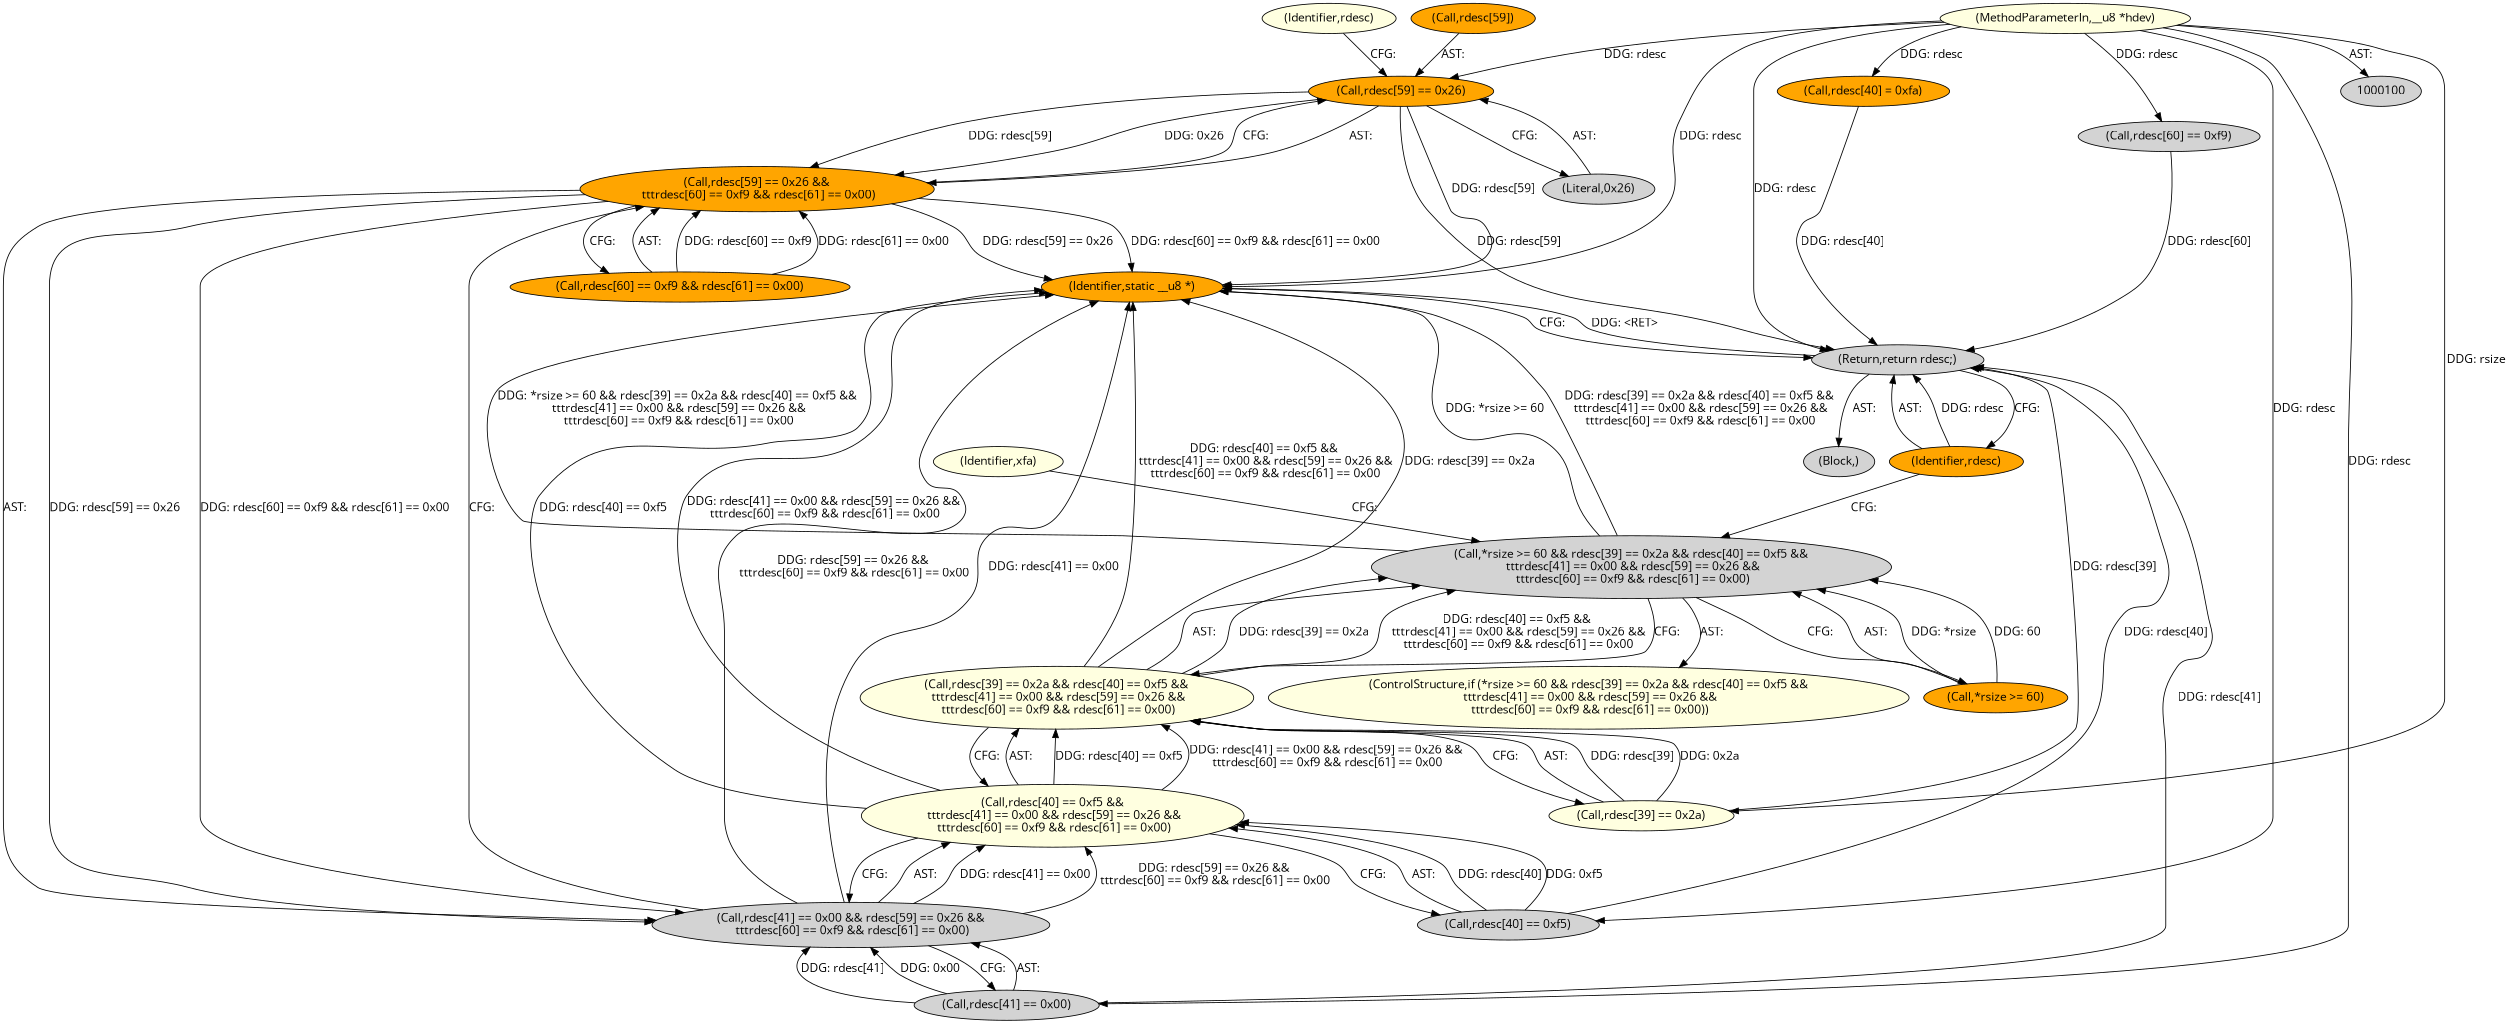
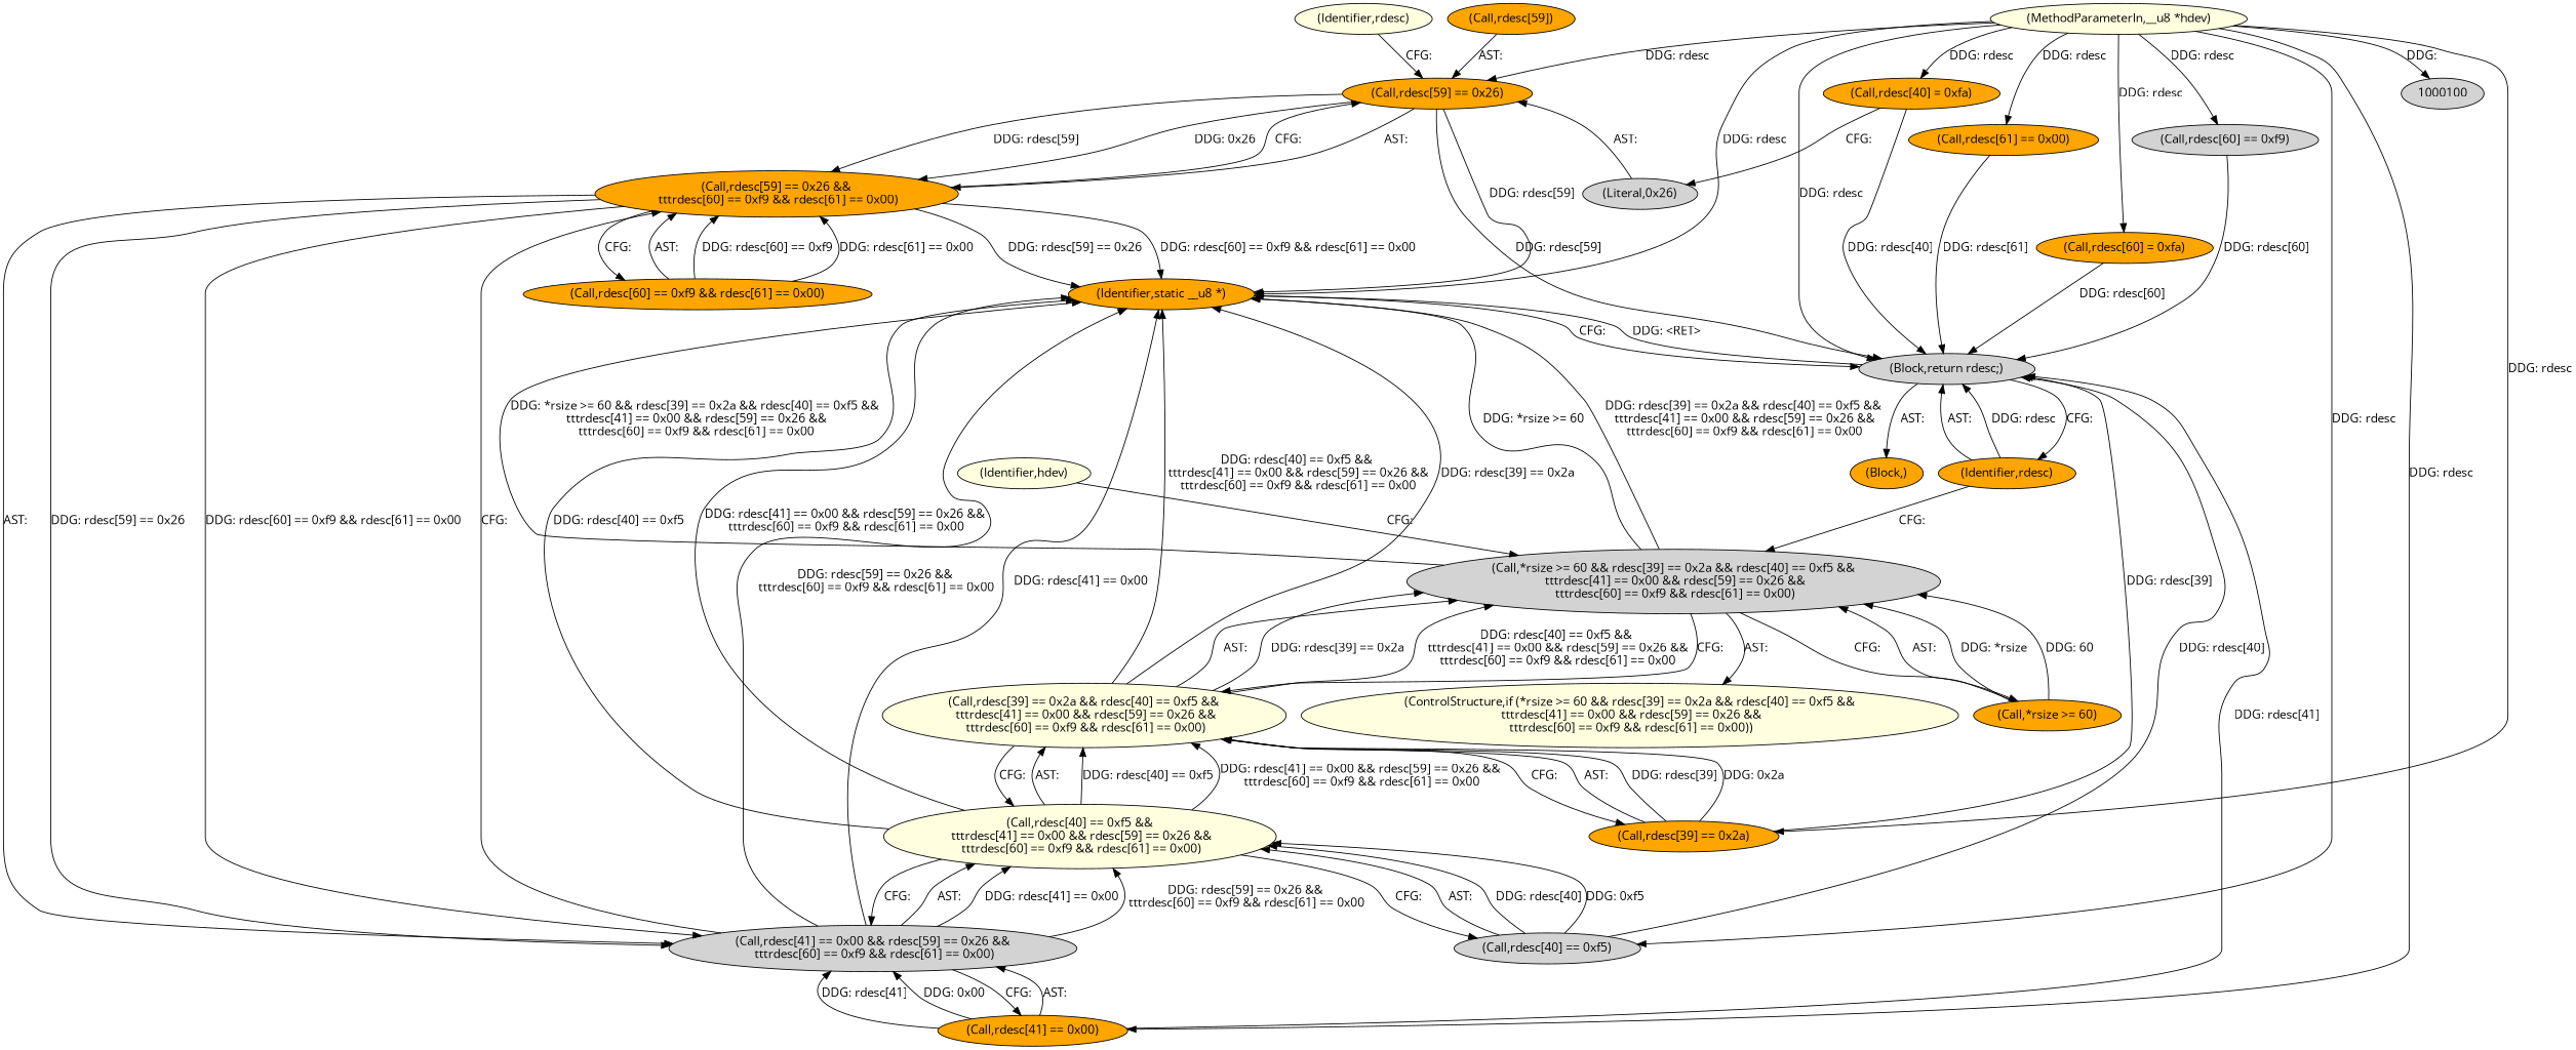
  digraph {
    fontname="Open Sans"
    node [fillcolor=orange fontname="Open Sans" style=filled]
    edge [fontname="Open Sans"]
    n1 [label="(Call,rdesc[59] == 0x26)"]
    n2 [label="(Call,rdesc[59] == 0x26 &&\n \t\t\trdesc[60] == 0xf9 && rdesc[61] == 0x00)"]
-   n3 [fillcolor=lightgrey label="(Return,return rdesc;)"]
+   n3 [fillcolor=lightgrey label="(Block,return rdesc;)"]
    n4 [label="(Identifier,static __u8 *)"]
    n5 [fillcolor=lightgrey label="(Literal,0x26)"]
    n6 [fillcolor=lightgrey label="(Call,rdesc[41] == 0x00 && rdesc[59] == 0x26 &&\n \t\t\trdesc[60] == 0xf9 && rdesc[61] == 0x00)"]
    n7 [label="(Call,rdesc[60] == 0xf9 && rdesc[61] == 0x00)"]
    n8 [label="(Identifier,rdesc)"]
-   n9 [fillcolor=lightgrey label="(Block,)"]
+   n9 [label="(Block,)"]
    n10 [fillcolor=lightyellow label="(MethodParameterIn,__u8 *hdev)"]
    n11 [fillcolor=lightgrey label="(Call,rdesc[40] == 0xf5)"]
    n12 [label="(Call,rdesc[40] = 0xfa)"]
-   n15 [fillcolor=lightgrey label="(Call,rdesc[41] == 0x00)"]
+   n13 [label="(Call,rdesc[61] == 0x00)"]
+   n14 [label="(Call,rdesc[60] = 0xfa)"]
+   n15 [label="(Call,rdesc[41] == 0x00)"]
    n16 [fillcolor=lightgrey label="(Call,rdesc[60] == 0xf9)"]
-   n17 [fillcolor=lightyellow label="(Call,rdesc[39] == 0x2a)"]
+   n17 [label="(Call,rdesc[39] == 0x2a)"]
    1000100 [fillcolor=lightgrey]
    n19 [fillcolor=lightyellow label="(Call,rdesc[40] == 0xf5 &&\n \t\t\trdesc[41] == 0x00 && rdesc[59] == 0x26 &&\n \t\t\trdesc[60] == 0xf9 && rdesc[61] == 0x00)"]
    n20 [fillcolor=lightyellow label="(Call,rdesc[39] == 0x2a && rdesc[40] == 0xf5 &&\n \t\t\trdesc[41] == 0x00 && rdesc[59] == 0x26 &&\n \t\t\trdesc[60] == 0xf9 && rdesc[61] == 0x00)"]
    n21 [fillcolor=lightgrey label="(Call,*rsize >= 60 && rdesc[39] == 0x2a && rdesc[40] == 0xf5 &&\n \t\t\trdesc[41] == 0x00 && rdesc[59] == 0x26 &&\n \t\t\trdesc[60] == 0xf9 && rdesc[61] == 0x00)"]
    n22 [fillcolor=lightyellow label="(ControlStructure,if (*rsize >= 60 && rdesc[39] == 0x2a && rdesc[40] == 0xf5 &&\n \t\t\trdesc[41] == 0x00 && rdesc[59] == 0x26 &&\n \t\t\trdesc[60] == 0xf9 && rdesc[61] == 0x00))"]
    n23 [label="(Call,*rsize >= 60)"]
    n24 [fillcolor=lightyellow label="(Identifier,rdesc)"]
    n25 [label="(Call,rdesc[59])"]
-   n26 [fillcolor=lightyellow label="(Identifier,xfa)"]
+   n26 [fillcolor=lightyellow label="(Identifier,hdev)"]
    n1 -> n2 [label="AST: "]
    n1 -> n2 [label="DDG: rdesc[59]"]
    n1 -> n2 [label="DDG: 0x26"]
    n1 -> n3 [label="DDG: rdesc[59]"]
    n1 -> n4 [label="DDG: rdesc[59]"]
-   n1 -> n5 [label="CFG: "]
+   n12 -> n5 [label="CFG: "]
    n2 -> n1 [label="CFG: "]
    n2 -> n4 [label="DDG: rdesc[59] == 0x26"]
    n2 -> n4 [label="DDG: rdesc[60] == 0xf9 && rdesc[61] == 0x00"]
    n2 -> n6 [label="AST: "]
    n2 -> n6 [label="DDG: rdesc[59] == 0x26"]
    n2 -> n6 [label="DDG: rdesc[60] == 0xf9 && rdesc[61] == 0x00"]
    n2 -> n7 [label="CFG: "]
    n3 -> n4 [label="DDG: <RET>"]
    n3 -> n8 [label="CFG: "]
    n3 -> n9 [label="AST: "]
    n4 -> n3 [label="CFG: "]
    n5 -> n1 [label="AST: "]
    n6 -> n2 [label="CFG: "]
    n6 -> n4 [label="DDG: rdesc[59] == 0x26 &&\n \t\t\trdesc[60] == 0xf9 && rdesc[61] == 0x00"]
    n6 -> n4 [label="DDG: rdesc[41] == 0x00"]
    n6 -> n15 [label="CFG: "]
    n6 -> n19 [label="AST: "]
    n6 -> n19 [label="DDG: rdesc[41] == 0x00"]
    n6 -> n19 [label="DDG: rdesc[59] == 0x26 &&\n \t\t\trdesc[60] == 0xf9 && rdesc[61] == 0x00"]
    n7 -> n2 [label="AST: "]
    n7 -> n2 [label="DDG: rdesc[60] == 0xf9"]
    n7 -> n2 [label="DDG: rdesc[61] == 0x00"]
    n8 -> n3 [label="AST: "]
    n8 -> n3 [label="DDG: rdesc"]
    n8 -> n21 [label="CFG: "]
    n10 -> n1 [label="DDG: rdesc"]
    n10 -> n3 [label="DDG: rdesc"]
    n10 -> n4 [label="DDG: rdesc"]
    n10 -> n11 [label="DDG: rdesc"]
    n10 -> n12 [label="DDG: rdesc"]
+   n10 -> n13 [label="DDG: rdesc"]
+   n10 -> n14 [label="DDG: rdesc"]
    n10 -> n15 [label="DDG: rdesc"]
    n10 -> n16 [label="DDG: rdesc"]
-   n10 -> n17 [label="DDG: rsize"]
-   n10 -> 1000100 [label="AST: "]
+   n10 -> n17 [label="DDG: rdesc"]
+   n10 -> 1000100 [label="DDG: "]
    n11 -> n3 [label="DDG: rdesc[40]"]
    n11 -> n19 [label="AST: "]
    n11 -> n19 [label="DDG: rdesc[40]"]
    n11 -> n19 [label="DDG: 0xf5"]
    n12 -> n3 [label="DDG: rdesc[40]"]
+   n13 -> n3 [label="DDG: rdesc[61]"]
+   n14 -> n3 [label="DDG: rdesc[60]"]
    n15 -> n3 [label="DDG: rdesc[41]"]
    n15 -> n6 [label="AST: "]
    n15 -> n6 [label="DDG: rdesc[41]"]
    n15 -> n6 [label="DDG: 0x00"]
    n16 -> n3 [label="DDG: rdesc[60]"]
    n17 -> n3 [label="DDG: rdesc[39]"]
    n17 -> n20 [label="AST: "]
    n17 -> n20 [label="DDG: rdesc[39]"]
    n17 -> n20 [label="DDG: 0x2a"]
    n19 -> n4 [label="DDG: rdesc[40] == 0xf5"]
    n19 -> n4 [label="DDG: rdesc[41] == 0x00 && rdesc[59] == 0x26 &&\n \t\t\trdesc[60] == 0xf9 && rdesc[61] == 0x00"]
    n19 -> n6 [label="CFG: "]
    n19 -> n11 [label="CFG: "]
    n19 -> n20 [label="AST: "]
    n19 -> n20 [label="DDG: rdesc[40] == 0xf5"]
    n19 -> n20 [label="DDG: rdesc[41] == 0x00 && rdesc[59] == 0x26 &&\n \t\t\trdesc[60] == 0xf9 && rdesc[61] == 0x00"]
    n20 -> n4 [label="DDG: rdesc[40] == 0xf5 &&\n \t\t\trdesc[41] == 0x00 && rdesc[59] == 0x26 &&\n \t\t\trdesc[60] == 0xf9 && rdesc[61] == 0x00"]
    n20 -> n4 [label="DDG: rdesc[39] == 0x2a"]
    n20 -> n17 [label="CFG: "]
    n20 -> n19 [label="CFG: "]
    n20 -> n21 [label="AST: "]
    n20 -> n21 [label="DDG: rdesc[39] == 0x2a"]
    n20 -> n21 [label="DDG: rdesc[40] == 0xf5 &&\n \t\t\trdesc[41] == 0x00 && rdesc[59] == 0x26 &&\n \t\t\trdesc[60] == 0xf9 && rdesc[61] == 0x00"]
    n21 -> n4 [label="DDG: *rsize >= 60"]
    n21 -> n4 [label="DDG: rdesc[39] == 0x2a && rdesc[40] == 0xf5 &&\n \t\t\trdesc[41] == 0x00 && rdesc[59] == 0x26 &&\n \t\t\trdesc[60] == 0xf9 && rdesc[61] == 0x00"]
    n21 -> n4 [label="DDG: *rsize >= 60 && rdesc[39] == 0x2a && rdesc[40] == 0xf5 &&\n \t\t\trdesc[41] == 0x00 && rdesc[59] == 0x26 &&\n \t\t\trdesc[60] == 0xf9 && rdesc[61] == 0x00"]
    n21 -> n20 [label="CFG: "]
    n21 -> n22 [label="AST: "]
    n21 -> n23 [label="CFG: "]
    n23 -> n21 [label="AST: "]
    n23 -> n21 [label="DDG: *rsize"]
    n23 -> n21 [label="DDG: 60"]
    n24 -> n1 [label="CFG: "]
    n25 -> n1 [label="AST: "]
    n26 -> n21 [label="CFG: "]
  }
